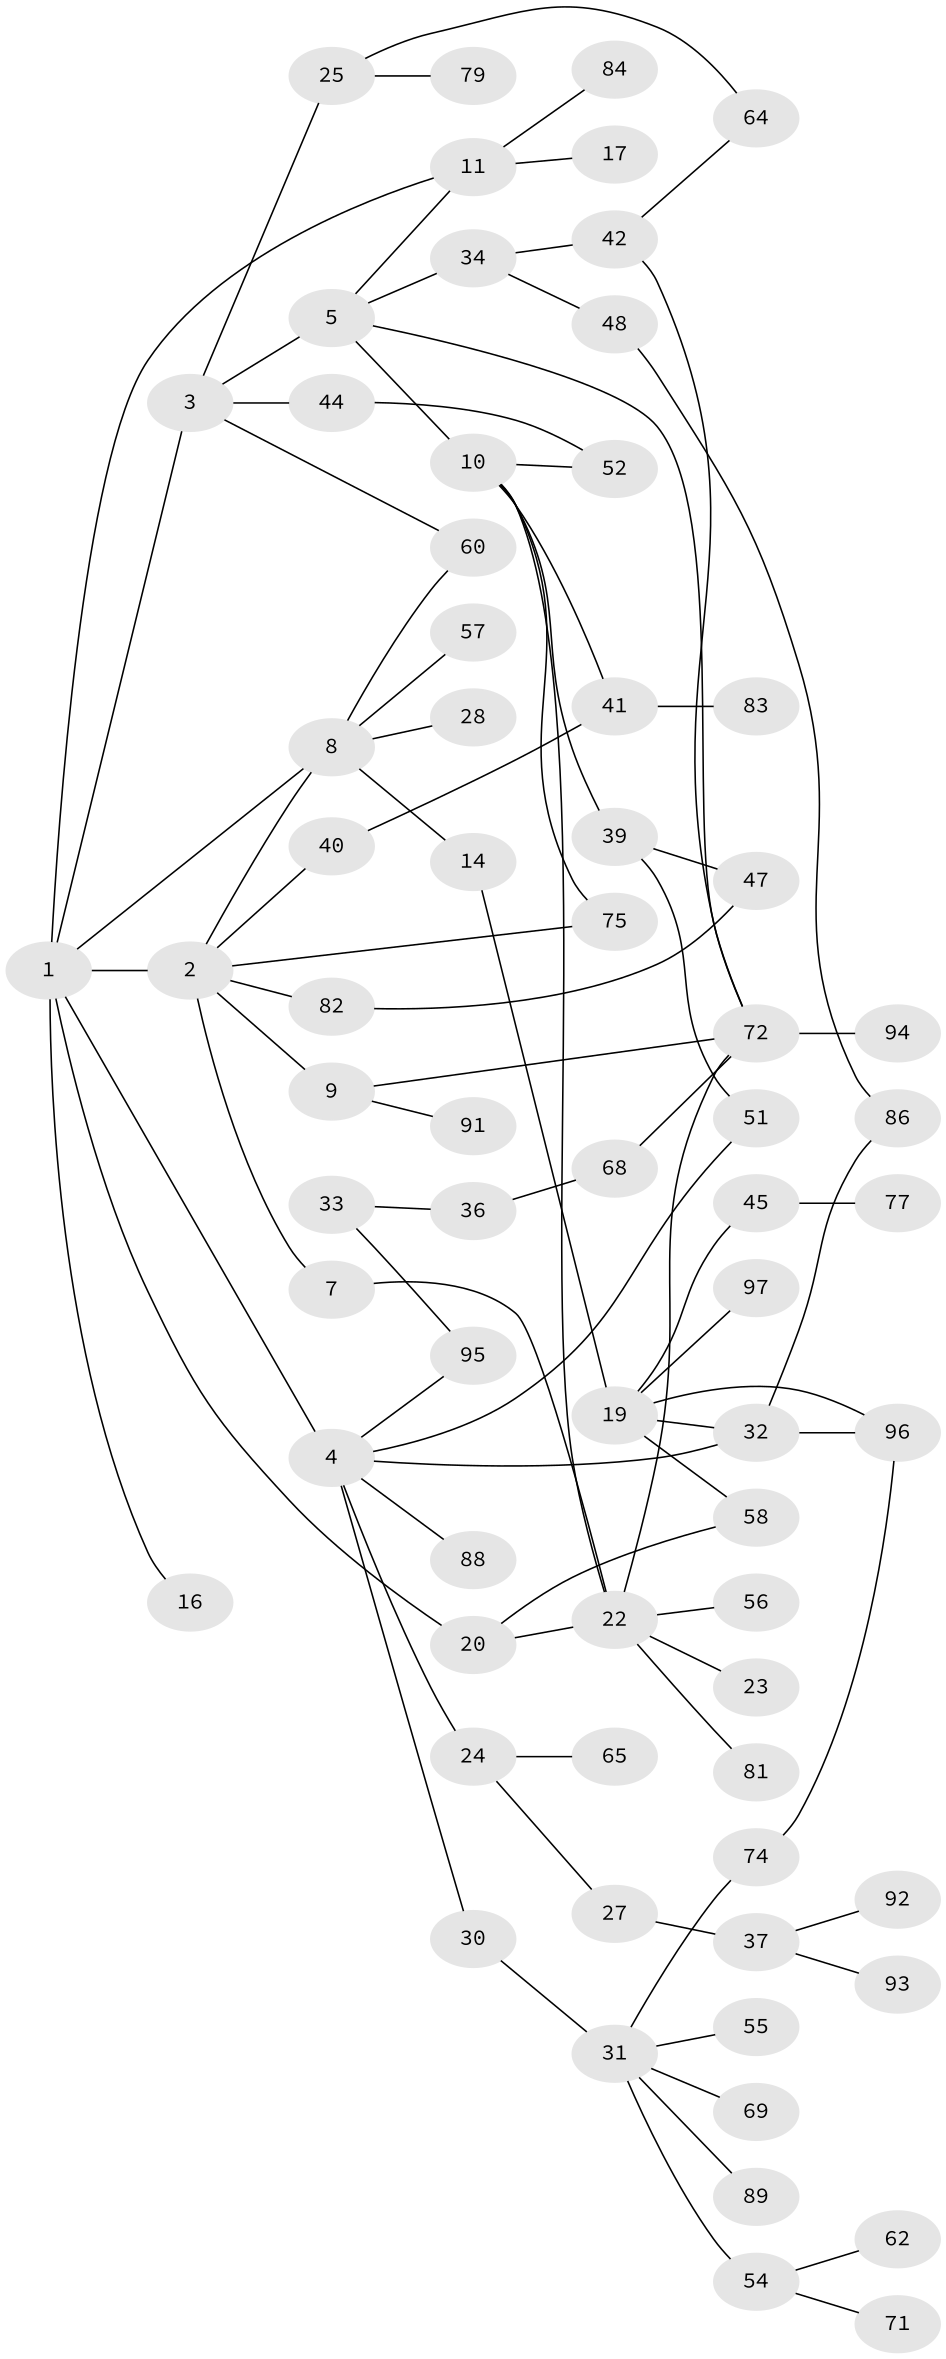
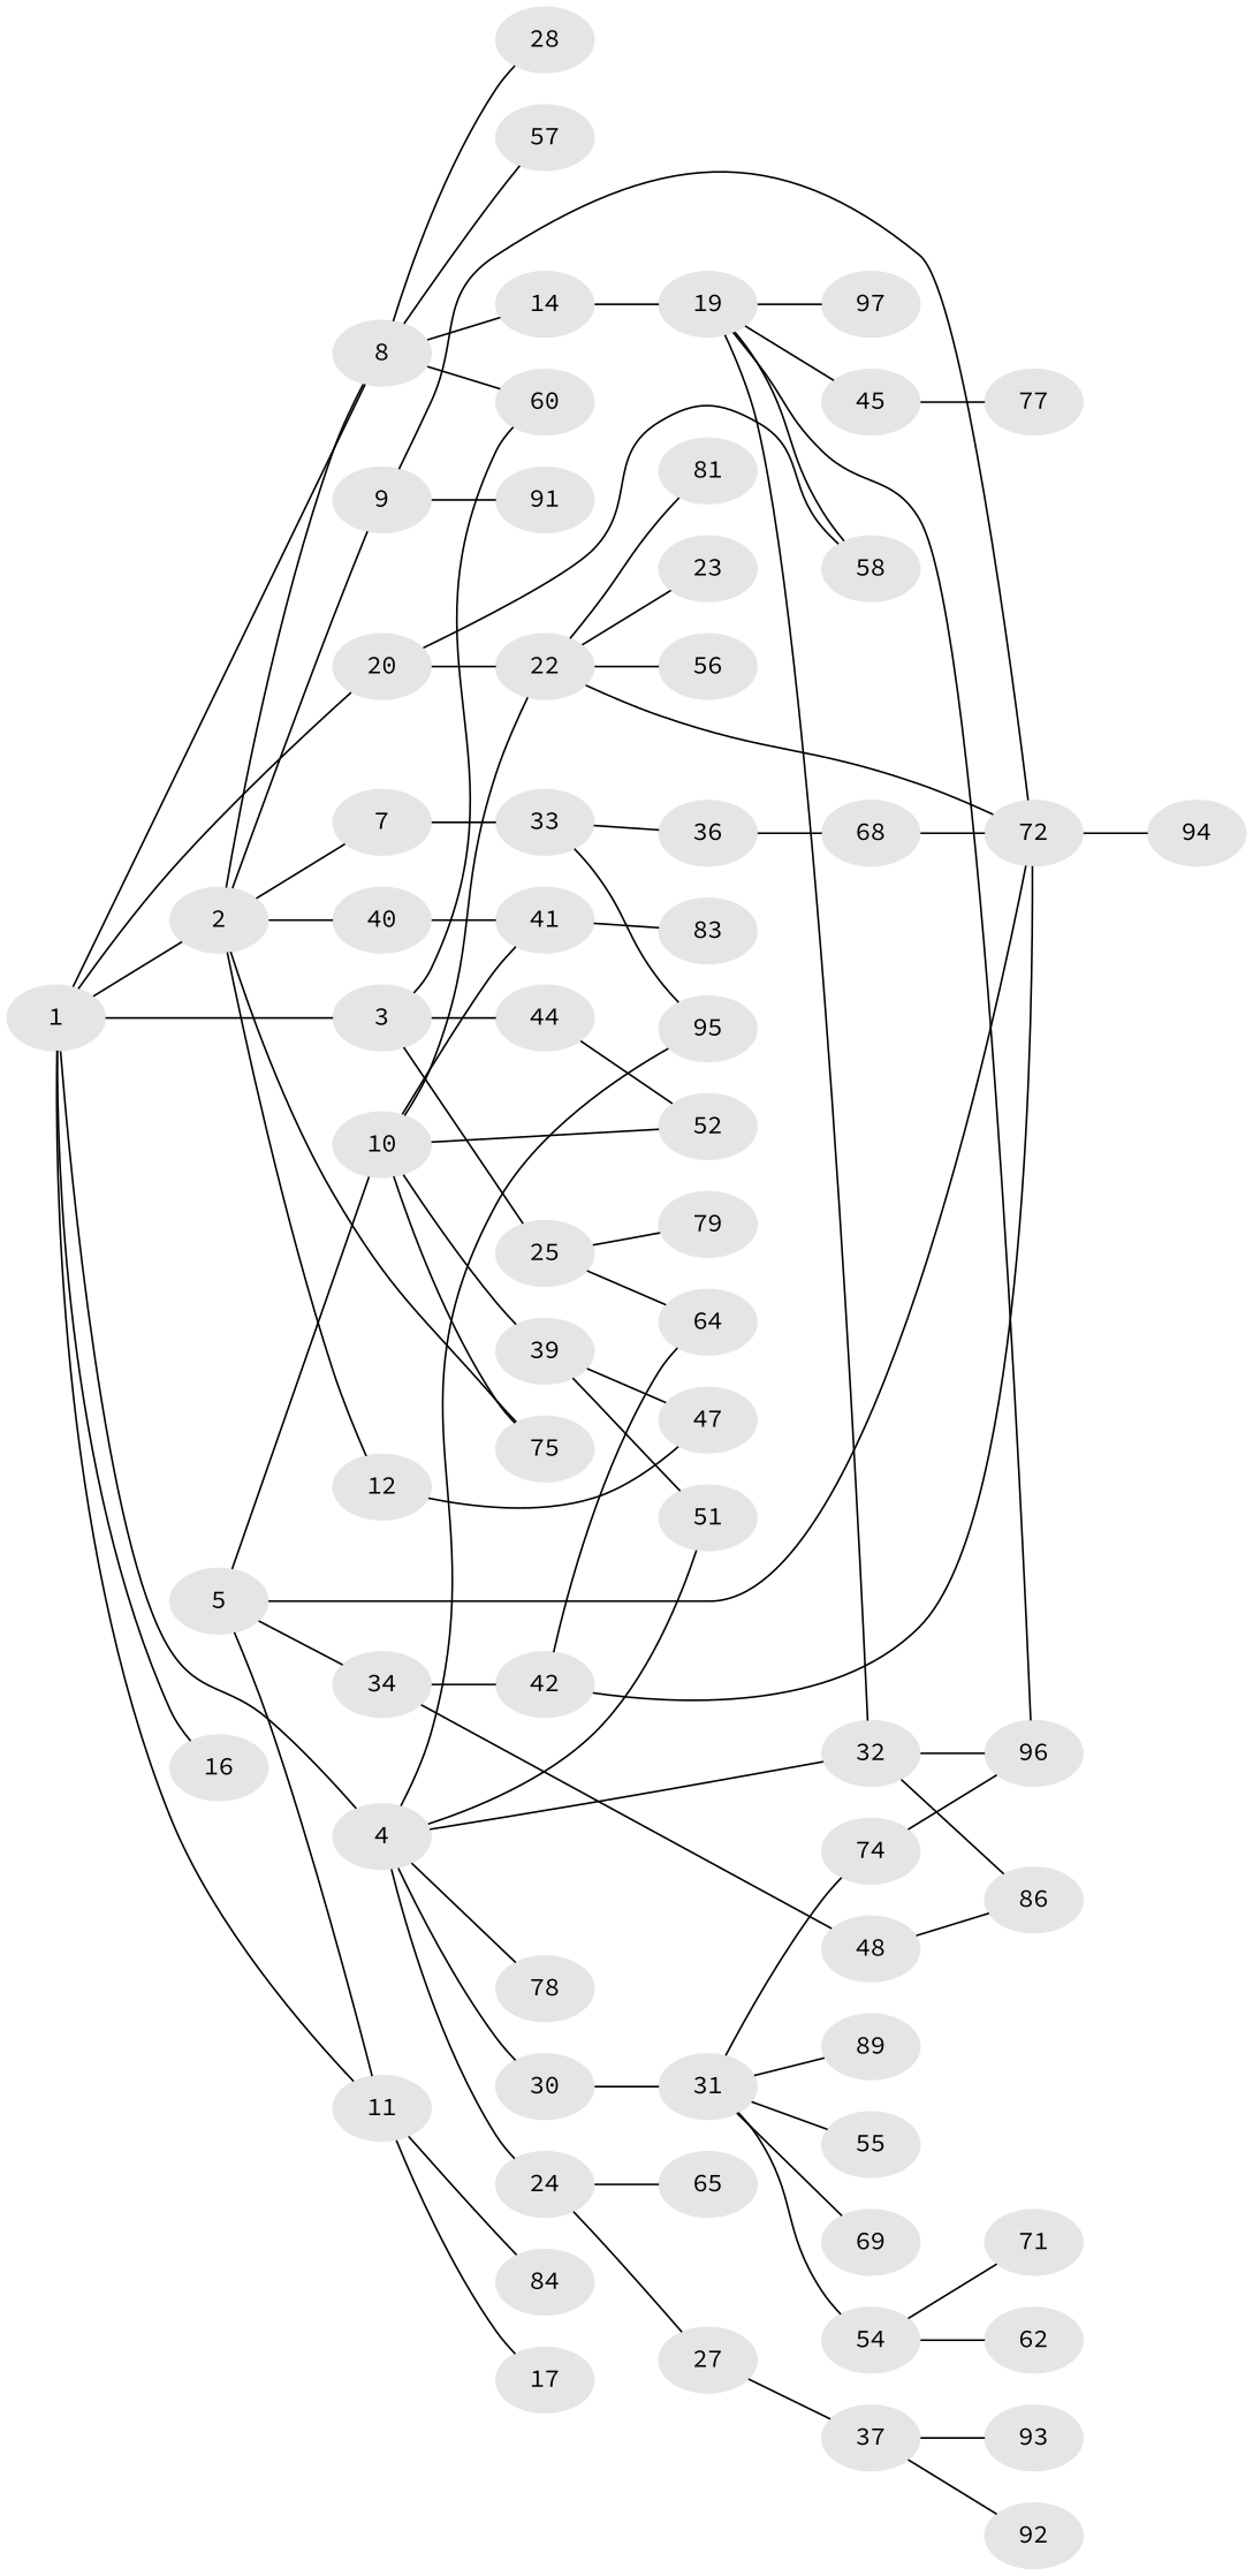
  graph {
    fontname="Source Code Pro"
    rankdir=LR
    node [color=gray90 fontname="Source Code Pro" style=filled]
    edge [fontname="Source Code Pro"]
    1 [super="+6"]
    2 [super="+63"]
    3 [super="+15"]
    4 [super="+66"]
    8 [super="+29"]
    11 [super="+13"]
    16
    20 [super="+46"]
    7
    9 [super="+67"]
-   12 [super="+87" label=82]
+   12 [super="+87"]
    40
    75
    5 [super="+76"]
    25 [super="+73"]
    44
    60
    24 [super="+50"]
    30
    32 [super="+80"]
    51 [super="+59"]
-   88
+   88 [label=78]
    95
    14 [super="+61"]
    28
    57 [super="+99"]
    17
    84
    22 [super="+26"]
    58
    33 [super="+35"]
    72 [super="+98"]
    91
    47
    41 [super="+53"]
    10 [super="+18"]
    34
    79
    64
    52
    27 [super="+78"]
    65
    31 [super="+38"]
    96
    86
    39
    42 [super="+70"]
    48 [super="+49"]
    94
    36
    19 [super="+21"]
    23 [super="+43"]
    56
    81
    83
    45
    97
    77
    37 [super="+90"]
    92
    93
    54
    55
    69 [super="+85"]
    74 [super="+82"]
    89
    62
    71
    68
    1 -- 2
    1 -- 3
    1 -- 4
    1 -- 8
    1 -- 11
    1 -- 16
    1 -- 20
    2 -- 8
    2 -- 7
    2 -- 9
    2 -- 12
    2 -- 40
    2 -- 75
-   3 -- 5
    3 -- 25
    3 -- 44
    3 -- 60
    4 -- 24
    4 -- 30
    4 -- 32
    4 -- 51
    4 -- 88
    4 -- 95
    8 -- 60
    8 -- 14
    8 -- 28
    8 -- 57
    11 -- 17
    11 -- 84
    20 -- 22
    20 -- 58
-   7 -- 22
+   7 -- 33
    9 -- 72
    9 -- 91
    12 -- 47
    40 -- 41
    5 -- 11
    5 -- 72
    5 -- 10
    5 -- 34
    25 -- 79
    25 -- 64
    44 -- 52
    24 -- 27
    24 -- 65
    30 -- 31
    32 -- 96
    32 -- 86
    14 -- 19
    22 -- 72
    22 -- 23
    22 -- 56
    22 -- 81
    33 -- 95
    33 -- 36
    72 -- 94
    41 -- 83
    10 -- 75
    10 -- 22
    10 -- 41
    10 -- 52
    10 -- 39
    34 -- 42
    34 -- 48
    27 -- 37
    31 -- 54
    31 -- 55
    31 -- 69
    31 -- 74
    31 -- 89
    39 -- 51
    39 -- 47
    42 -- 72
    42 -- 64
    48 -- 86
    36 -- 68
    19 -- 32
    19 -- 58
    19 -- 96
    19 -- 45
    19 -- 97
    45 -- 77
    37 -- 92
    37 -- 93
    54 -- 62
    54 -- 71
    74 -- 96
    68 -- 72
  }
